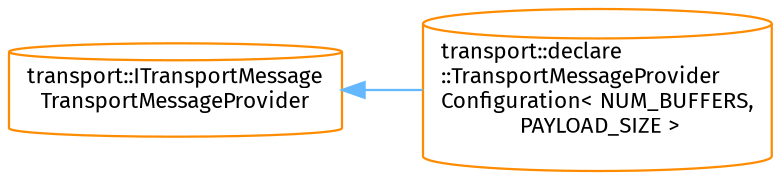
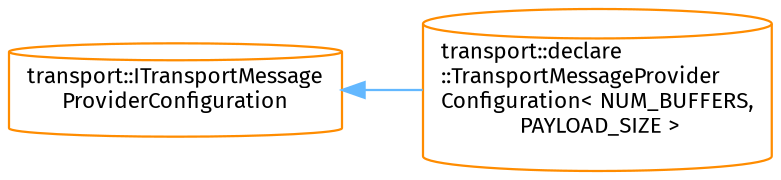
  digraph {
    rankdir=LR
    fontname="Fira Sans"
    node [color=darkorange fillcolor=white fontname="Fira Sans" fontsize=10 shape=cylinder style=filled]
-   n1 [height=0.2 label="transport::ITransportMessage\lTransportMessageProvider" width=0.4]
+   n1 [height=0.2 label="transport::ITransportMessage\lProviderConfiguration" width=0.4]
    n2 [height=0.2 label="transport::declare\l::TransportMessageProvider\lConfiguration\< NUM_BUFFERS,\l PAYLOAD_SIZE \>" width=0.4]
    n1 -> n2 [color=steelblue1 dir=back fontname="Fira Sans" fontsize=10 labelfontname=Helvetica labelfontsize=10 style=solid]
  }
